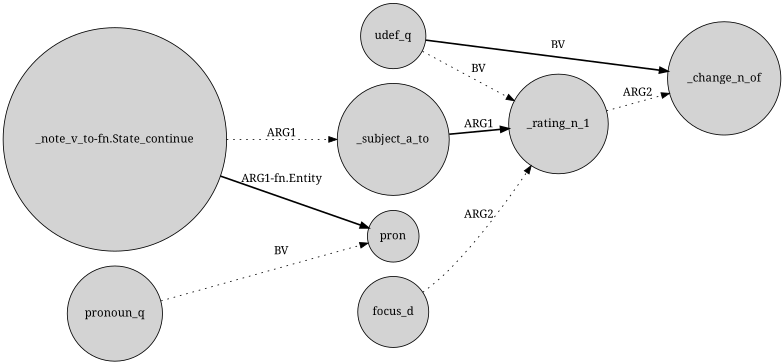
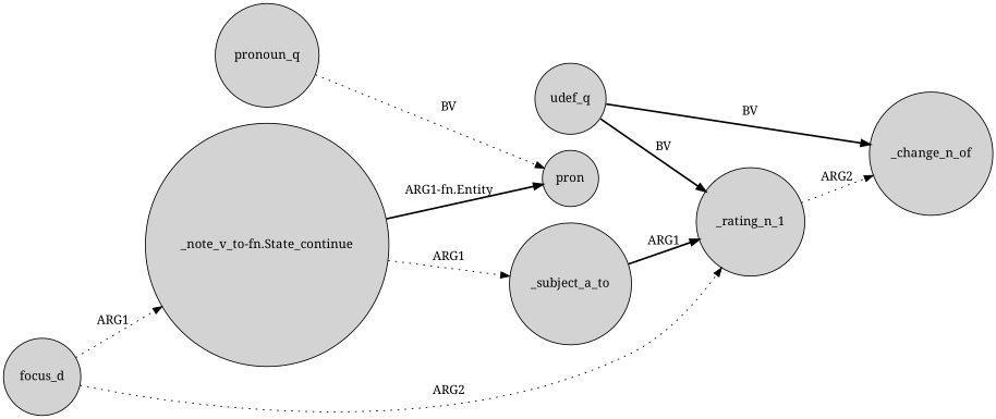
  digraph {
    fontname="Noto Serif"
    rankdir=LR
    node [fontname="Noto Serif" shape=circle style=filled]
    edge [fontname="Noto Serif" style=dotted]
    udef_q
    _change_n_of
    _rating_n_1
    _subject_a_to
    focus_d
    "_note_v_to-fn.State_continue"
    pron
    pronoun_q
    udef_q -> _change_n_of [label=BV style=bold]
-   udef_q -> _rating_n_1 [label=BV]
+   udef_q -> _rating_n_1 [label=BV style=bold]
    _rating_n_1 -> _change_n_of [label=ARG2]
    _subject_a_to -> _rating_n_1 [label=ARG1 style=bold]
    focus_d -> _rating_n_1 [label=ARG2]
+   focus_d -> "_note_v_to-fn.State_continue" [label=ARG1]
    "_note_v_to-fn.State_continue" -> _subject_a_to [label=ARG1]
    "_note_v_to-fn.State_continue" -> pron [label="ARG1-fn.Entity" style=bold]
    pronoun_q -> pron [label=BV]
  }
